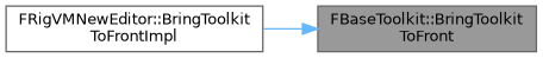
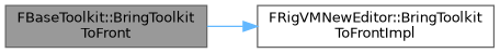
  digraph {
    rankdir=RL
    node [fontname=Helvetica fontsize=10 shape=box style=filled]
    n1 [color=gray40 fillcolor=grey60 fontcolor=black height=0.2 label="FBaseToolkit::BringToolkit\lToFront" width=0.4]
    n2 [color=grey40 fillcolor=white height=0.2 label="FRigVMNewEditor::BringToolkit\lToFrontImpl" width=0.4]
-   n1 -> n2 [color=steelblue1 dir=back fontname=Helvetica fontsize=10 labelfontname=Helvetica labelfontsize=10 style=solid]
+   n2 -> n1 [color=steelblue1 dir=back fontname=Helvetica fontsize=10 labelfontname=Helvetica labelfontsize=10 style=solid]
  }
